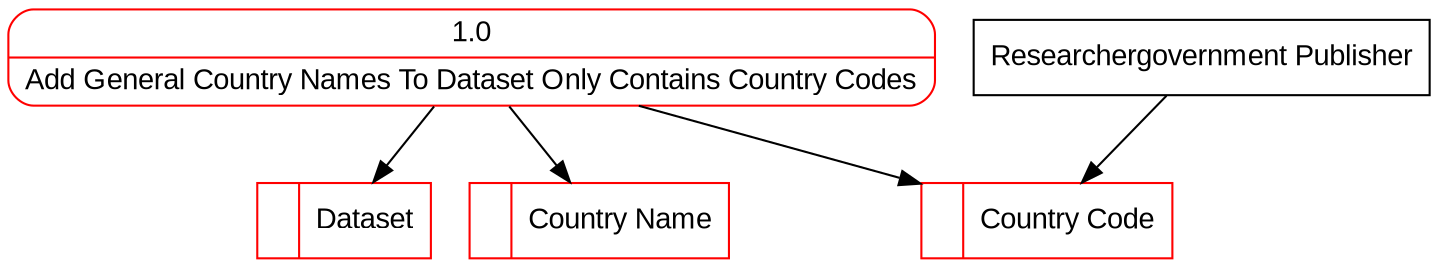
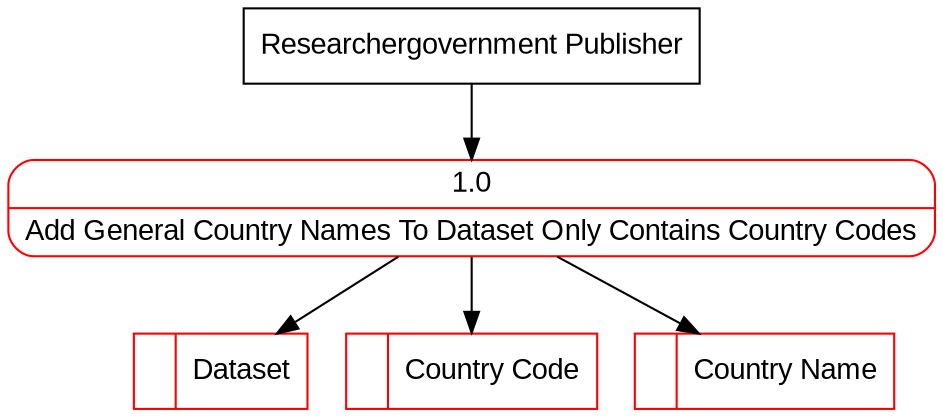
  digraph {
    fontname="Liberation Sans"
    node [color=red fontname="Liberation Sans" shape=record]
    edge [fontname="Liberation Sans"]
    n1 [label="<f0>  |<f1> Dataset "]
    n2 [label="<f0>  |<f1> Country Code "]
    n3 [label="<f0>  |<f1> Country Name "]
    n4 [label="Researchergovernment Publisher" shape=box color=""]
    n5 [label="{<f0> 1.0|<f1> Add General Country Names To Dataset Only Contains Country Codes }" shape=Mrecord]
-   n4 -> n2
+   n4 -> n5
    n5 -> n1
    n5 -> n2
    n5 -> n3
  }
